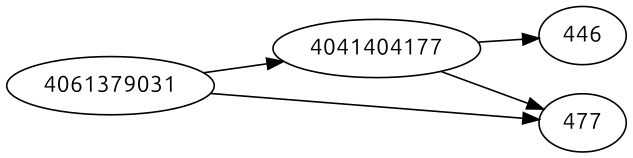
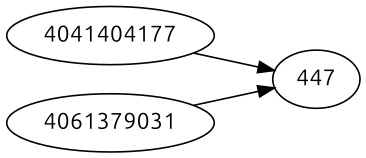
  strict digraph {
    fontname=Ubuntu
    rankdir=LR
    node [fontname=Ubuntu]
    edge [fontname=Ubuntu]
    n1 [label=4041404177]
-   446
-   447 [label=477]
+   447
    4061379031
-   n1 -> 446
    n1 -> 447
-   4061379031 -> n1
    4061379031 -> 447
  }
